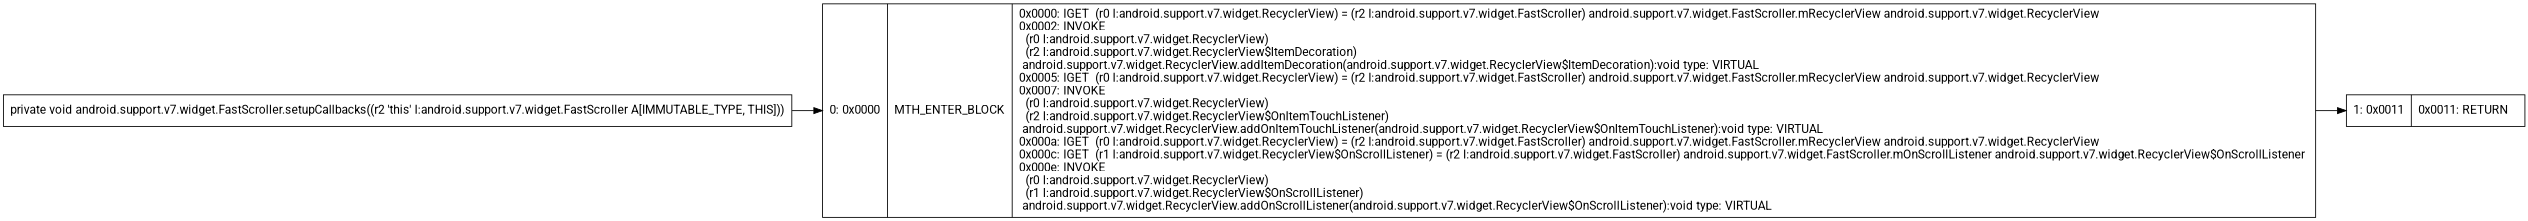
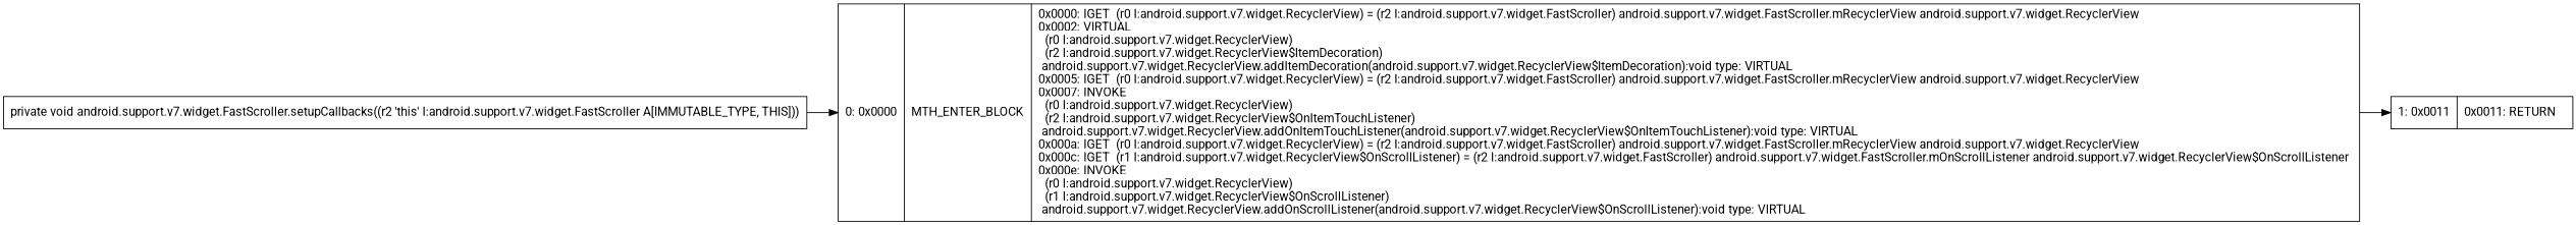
  digraph {
    rankdir=LR
    fontname=Roboto
    node [shape=record fontname=Roboto]
    edge [fontname=Roboto]
-   n1 [label="{0\:\ 0x0000|MTH_ENTER_BLOCK\l|0x0000: IGET  (r0 I:android.support.v7.widget.RecyclerView) = (r2 I:android.support.v7.widget.FastScroller) android.support.v7.widget.FastScroller.mRecyclerView android.support.v7.widget.RecyclerView \l0x0002: INVOKE  \l  (r0 I:android.support.v7.widget.RecyclerView)\l  (r2 I:android.support.v7.widget.RecyclerView$ItemDecoration)\l android.support.v7.widget.RecyclerView.addItemDecoration(android.support.v7.widget.RecyclerView$ItemDecoration):void type: VIRTUAL \l0x0005: IGET  (r0 I:android.support.v7.widget.RecyclerView) = (r2 I:android.support.v7.widget.FastScroller) android.support.v7.widget.FastScroller.mRecyclerView android.support.v7.widget.RecyclerView \l0x0007: INVOKE  \l  (r0 I:android.support.v7.widget.RecyclerView)\l  (r2 I:android.support.v7.widget.RecyclerView$OnItemTouchListener)\l android.support.v7.widget.RecyclerView.addOnItemTouchListener(android.support.v7.widget.RecyclerView$OnItemTouchListener):void type: VIRTUAL \l0x000a: IGET  (r0 I:android.support.v7.widget.RecyclerView) = (r2 I:android.support.v7.widget.FastScroller) android.support.v7.widget.FastScroller.mRecyclerView android.support.v7.widget.RecyclerView \l0x000c: IGET  (r1 I:android.support.v7.widget.RecyclerView$OnScrollListener) = (r2 I:android.support.v7.widget.FastScroller) android.support.v7.widget.FastScroller.mOnScrollListener android.support.v7.widget.RecyclerView$OnScrollListener \l0x000e: INVOKE  \l  (r0 I:android.support.v7.widget.RecyclerView)\l  (r1 I:android.support.v7.widget.RecyclerView$OnScrollListener)\l android.support.v7.widget.RecyclerView.addOnScrollListener(android.support.v7.widget.RecyclerView$OnScrollListener):void type: VIRTUAL \l}"]
+   n1 [label="{0\:\ 0x0000|MTH_ENTER_BLOCK\l|0x0000: IGET  (r0 I:android.support.v7.widget.RecyclerView) = (r2 I:android.support.v7.widget.FastScroller) android.support.v7.widget.FastScroller.mRecyclerView android.support.v7.widget.RecyclerView \l0x0002: VIRTUAL  \l  (r0 I:android.support.v7.widget.RecyclerView)\l  (r2 I:android.support.v7.widget.RecyclerView$ItemDecoration)\l android.support.v7.widget.RecyclerView.addItemDecoration(android.support.v7.widget.RecyclerView$ItemDecoration):void type: VIRTUAL \l0x0005: IGET  (r0 I:android.support.v7.widget.RecyclerView) = (r2 I:android.support.v7.widget.FastScroller) android.support.v7.widget.FastScroller.mRecyclerView android.support.v7.widget.RecyclerView \l0x0007: INVOKE  \l  (r0 I:android.support.v7.widget.RecyclerView)\l  (r2 I:android.support.v7.widget.RecyclerView$OnItemTouchListener)\l android.support.v7.widget.RecyclerView.addOnItemTouchListener(android.support.v7.widget.RecyclerView$OnItemTouchListener):void type: VIRTUAL \l0x000a: IGET  (r0 I:android.support.v7.widget.RecyclerView) = (r2 I:android.support.v7.widget.FastScroller) android.support.v7.widget.FastScroller.mRecyclerView android.support.v7.widget.RecyclerView \l0x000c: IGET  (r1 I:android.support.v7.widget.RecyclerView$OnScrollListener) = (r2 I:android.support.v7.widget.FastScroller) android.support.v7.widget.FastScroller.mOnScrollListener android.support.v7.widget.RecyclerView$OnScrollListener \l0x000e: INVOKE  \l  (r0 I:android.support.v7.widget.RecyclerView)\l  (r1 I:android.support.v7.widget.RecyclerView$OnScrollListener)\l android.support.v7.widget.RecyclerView.addOnScrollListener(android.support.v7.widget.RecyclerView$OnScrollListener):void type: VIRTUAL \l}"]
    n2 [label="{1\:\ 0x0011|0x0011: RETURN   \l}"]
    n3 [label="{private void android.support.v7.widget.FastScroller.setupCallbacks((r2 'this' I:android.support.v7.widget.FastScroller A[IMMUTABLE_TYPE, THIS])) }"]
    n1 -> n2
    n3 -> n1
  }
